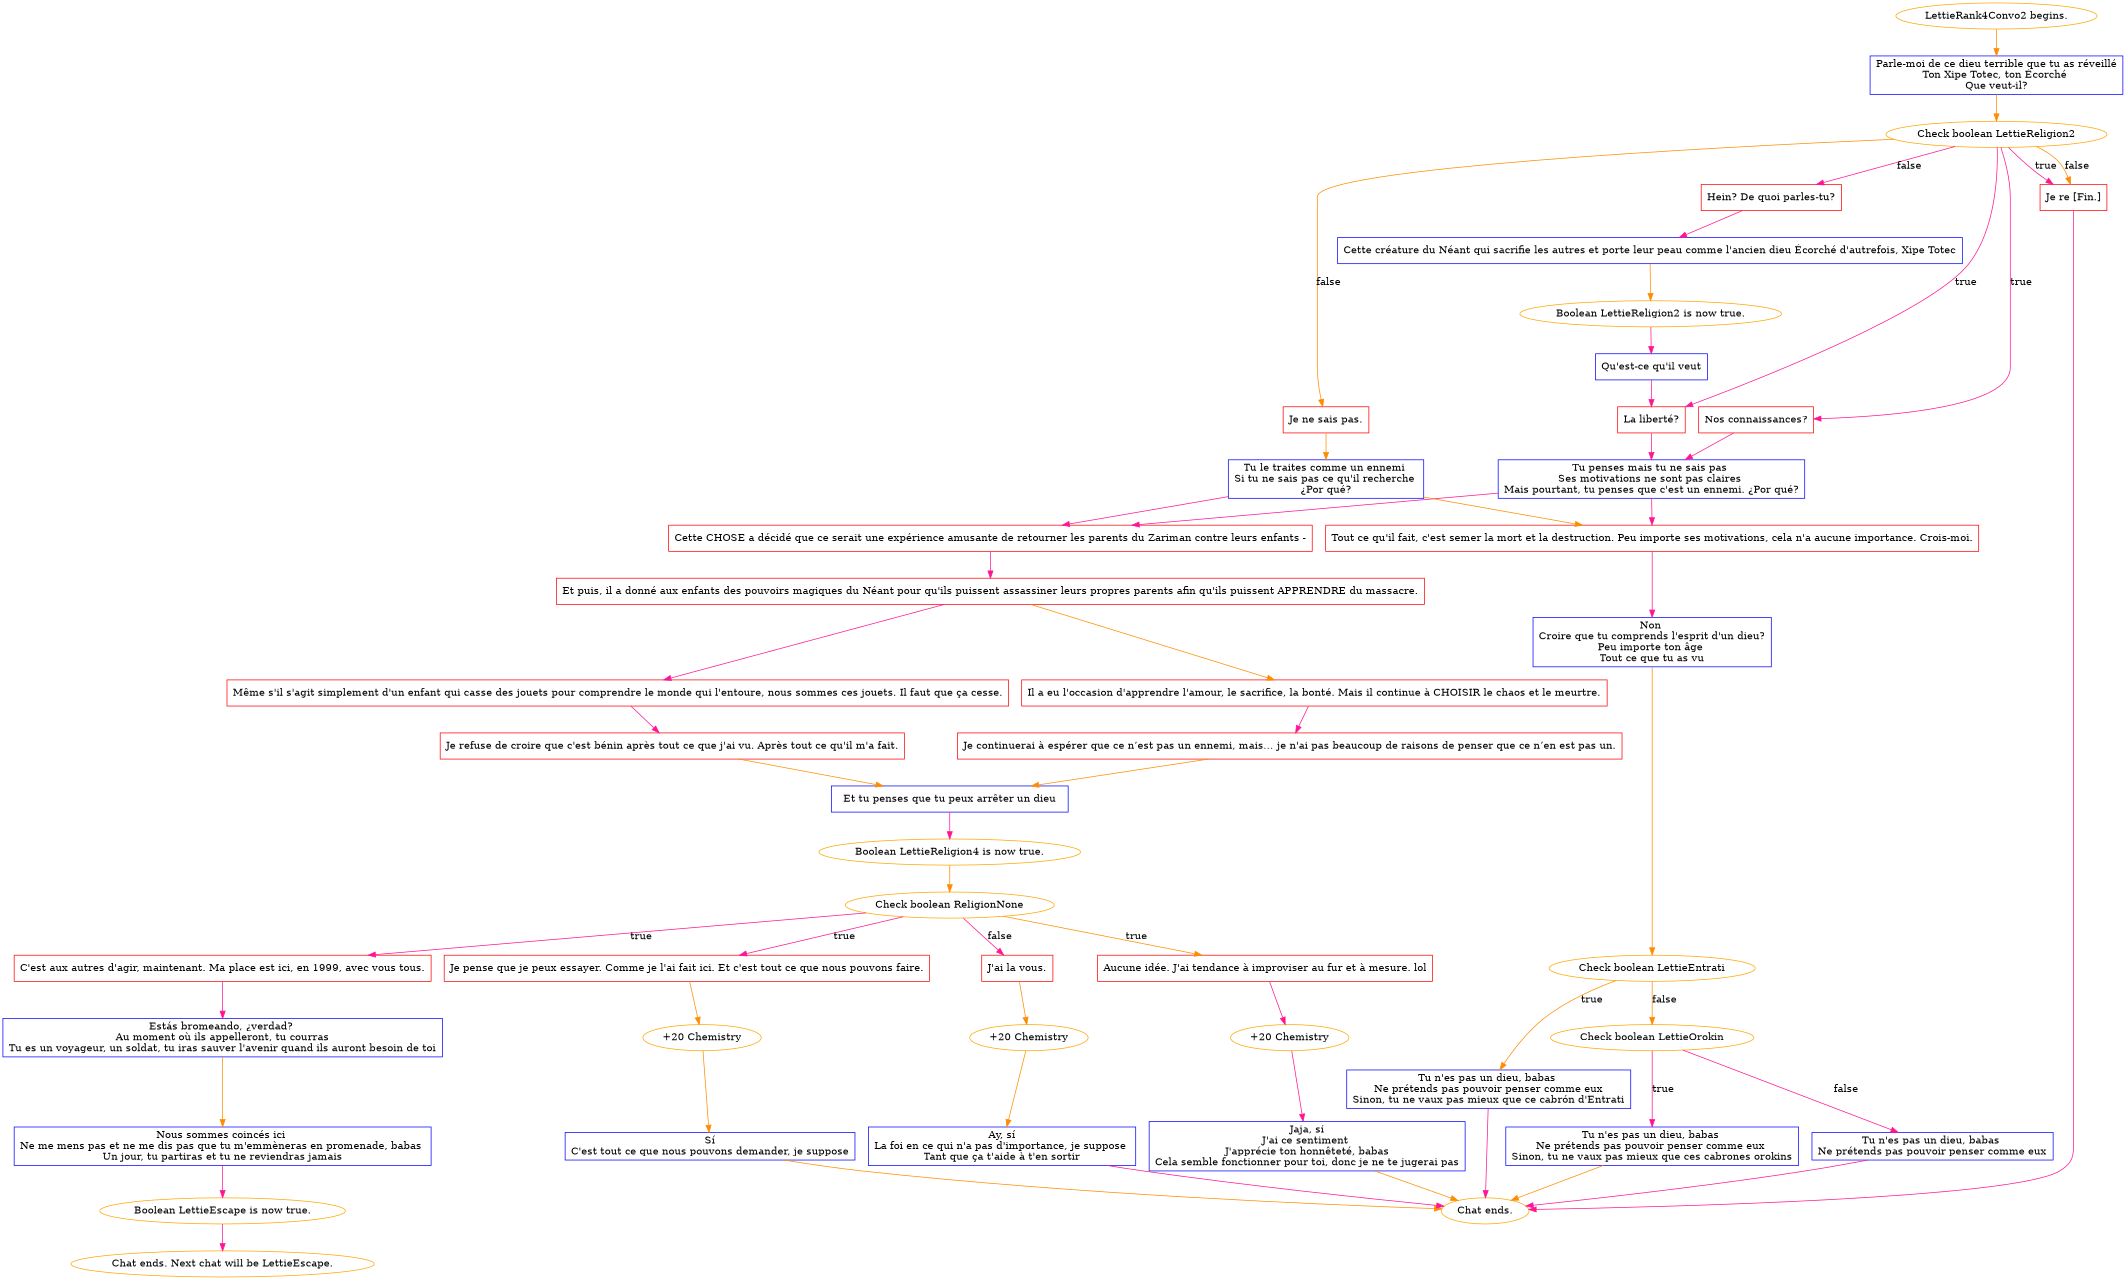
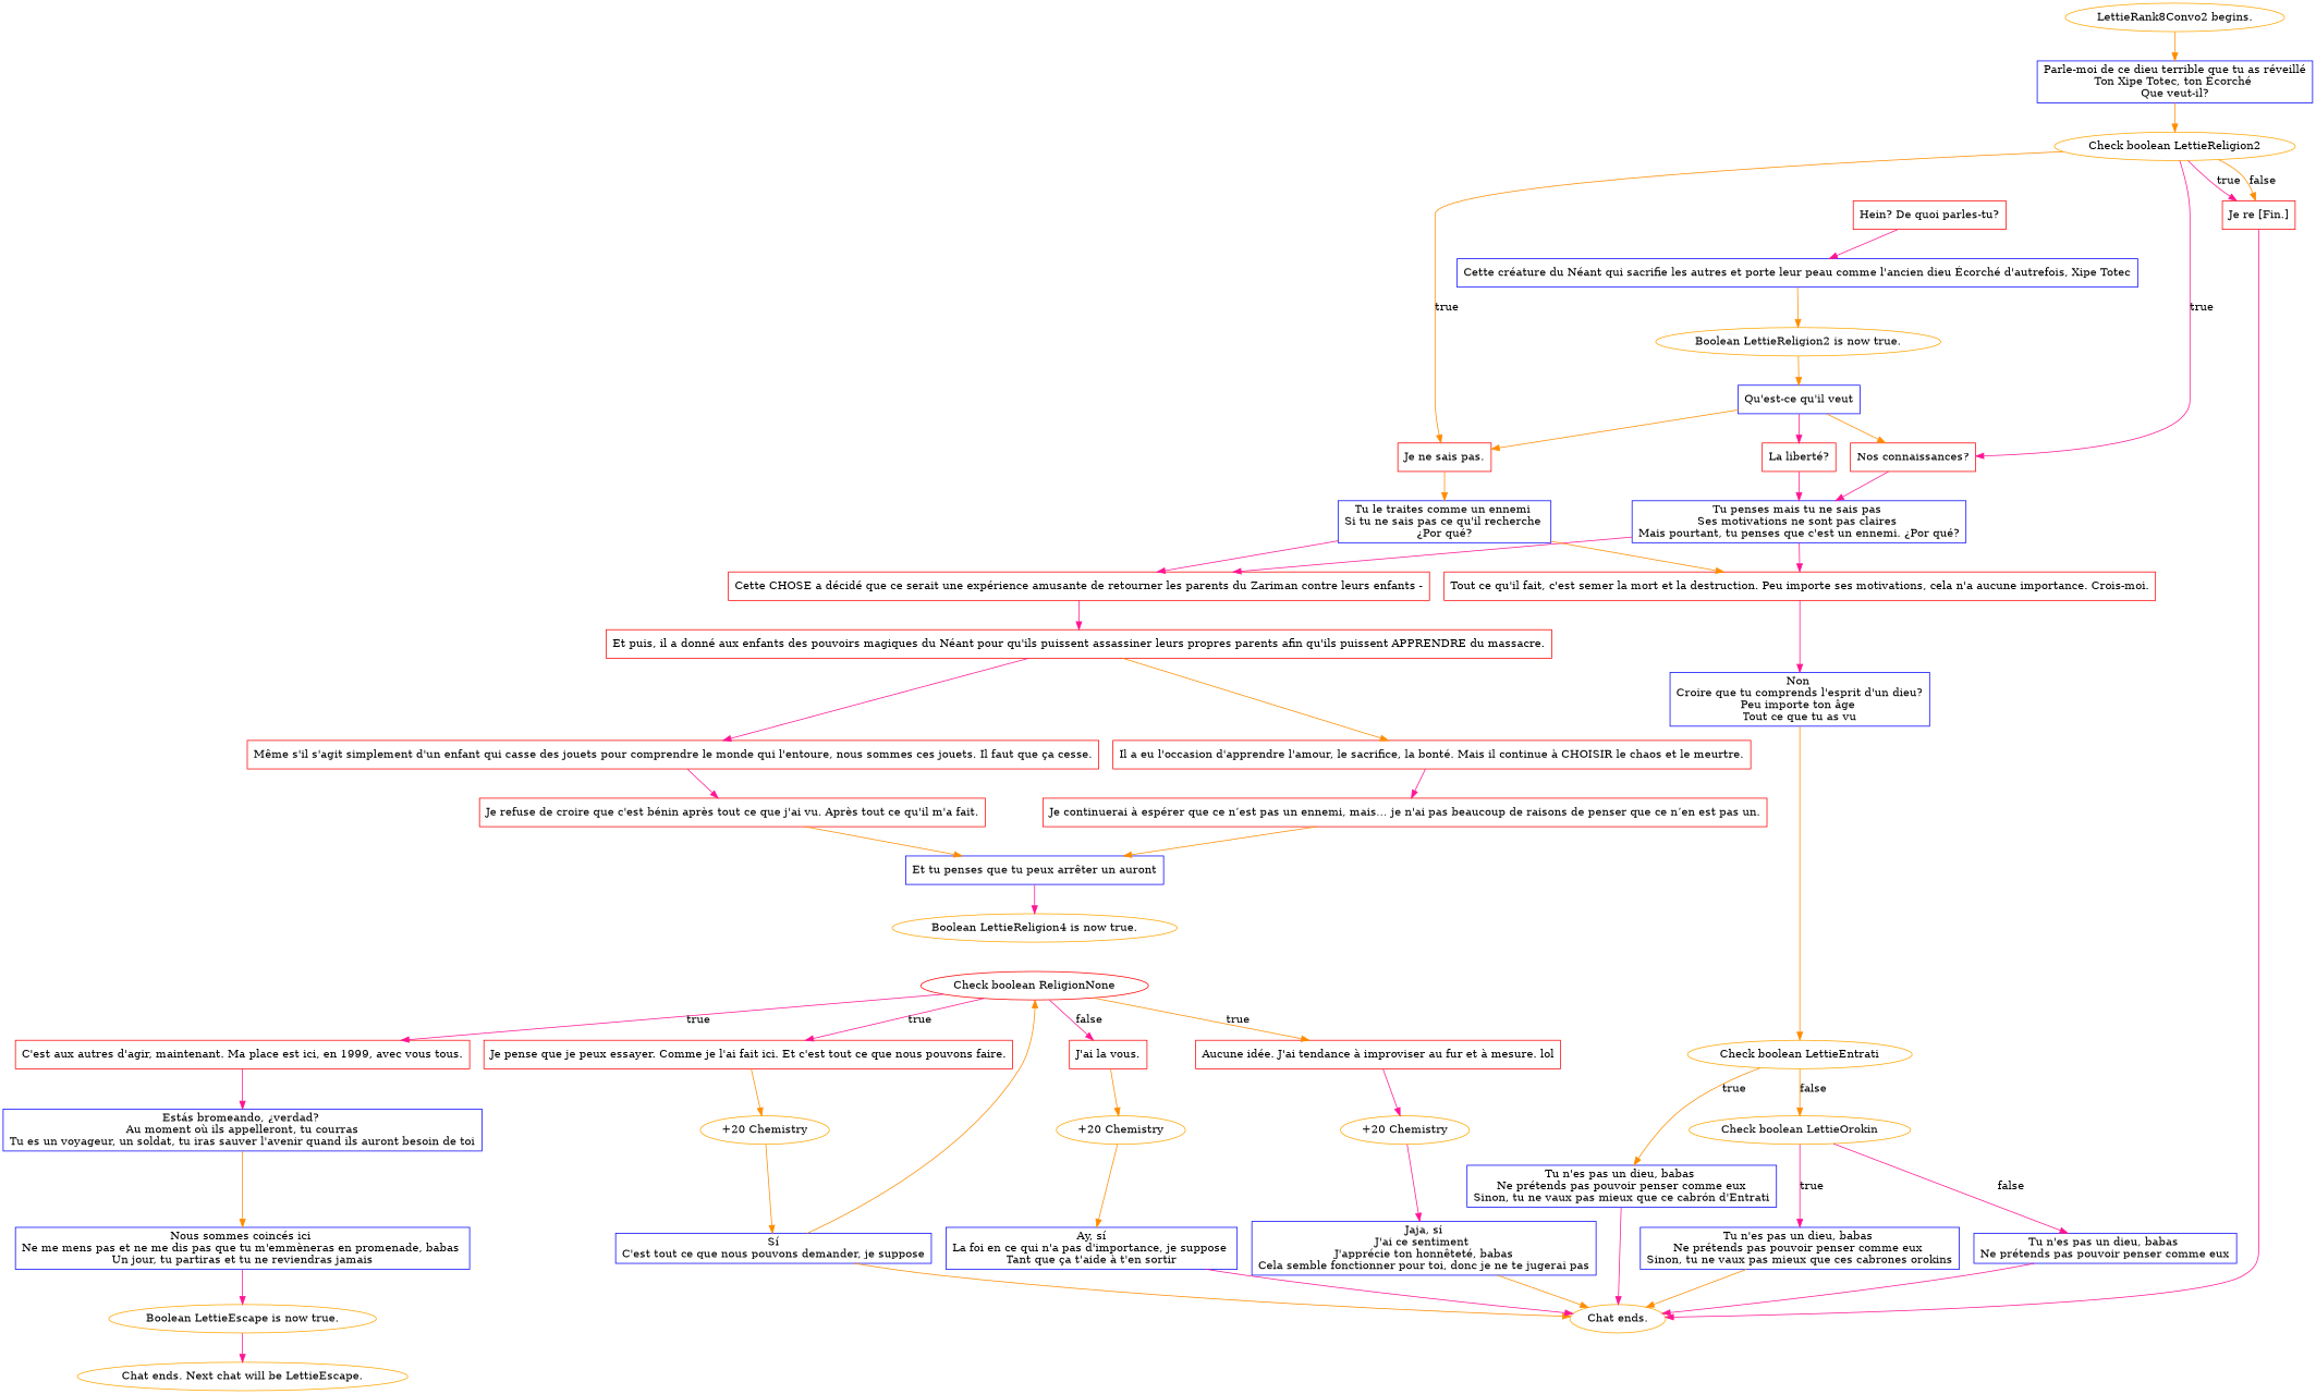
  digraph {
    node [color=red shape=box]
    edge [color=deeppink]
-   "LettieRank4Convo2 begins." [color=orange shape=""]
+   "LettieRank4Convo2 begins." [color=orange label="LettieRank8Convo2 begins." shape=""]
    n2 [color=blue label="Parle-moi de ce dieu terrible que tu as réveillé\nTon Xipe Totec, ton Écorché \nQue veut-il?"]
    n3 [color=orange label="Check boolean LettieReligion2" shape=""]
    n4 [label="La liberté?"]
    n5 [label="Nos connaissances?"]
    n6 [label="Je ne sais pas."]
    n7 [label="Je re [Fin.]"]
    n8 [label="Hein? De quoi parles-tu?"]
    n9 [color=blue label="Tu penses mais tu ne sais pas \nSes motivations ne sont pas claires \nMais pourtant, tu penses que c'est un ennemi. ¿Por qué?"]
    n10 [color=blue label="Tu le traites comme un ennemi \nSi tu ne sais pas ce qu'il recherche \n¿Por qué?"]
    "Chat ends." [color=orange shape=""]
    n12 [color=blue label="Cette créature du Néant qui sacrifie les autres et porte leur peau comme l'ancien dieu Écorché d'autrefois, Xipe Totec"]
    n13 [label="Cette CHOSE a décidé que ce serait une expérience amusante de retourner les parents du Zariman contre leurs enfants -"]
    n14 [label="Tout ce qu'il fait, c'est semer la mort et la destruction. Peu importe ses motivations, cela n'a aucune importance. Crois-moi."]
    n15 [color=orange label="Boolean LettieReligion2 is now true." shape=""]
    n16 [label="Et puis, il a donné aux enfants des pouvoirs magiques du Néant pour qu'ils puissent assassiner leurs propres parents afin qu'ils puissent APPRENDRE du massacre."]
    n17 [color=blue label="Non \nCroire que tu comprends l'esprit d'un dieu?\nPeu importe ton âge \nTout ce que tu as vu"]
    n18 [color=blue label="Qu'est-ce qu'il veut"]
    n19 [label="Il a eu l'occasion d'apprendre l'amour, le sacrifice, la bonté. Mais il continue à CHOISIR le chaos et le meurtre."]
    n20 [label="Même s'il s'agit simplement d'un enfant qui casse des jouets pour comprendre le monde qui l'entoure, nous sommes ces jouets. Il faut que ça cesse."]
    n21 [color=orange label="Check boolean LettieEntrati" shape=""]
    n22 [label="Je continuerai à espérer que ce n’est pas un ennemi, mais… je n'ai pas beaucoup de raisons de penser que ce n’en est pas un."]
    n23 [label="Je refuse de croire que c'est bénin après tout ce que j'ai vu. Après tout ce qu'il m'a fait."]
    n24 [color=blue label="Tu n'es pas un dieu, babas \nNe prétends pas pouvoir penser comme eux\nSinon, tu ne vaux pas mieux que ce cabrón d'Entrati"]
    n25 [color=orange label="Check boolean LettieOrokin" shape=""]
-   n26 [color=blue label="Et tu penses que tu peux arrêter un dieu"]
+   n26 [color=blue label="Et tu penses que tu peux arrêter un auront"]
    n27 [color=blue label="Tu n'es pas un dieu, babas \nNe prétends pas pouvoir penser comme eux \nSinon, tu ne vaux pas mieux que ces cabrones orokins"]
    n28 [color=blue label="Tu n'es pas un dieu, babas \nNe prétends pas pouvoir penser comme eux"]
    n29 [color=orange label="Boolean LettieReligion4 is now true." shape=""]
-   n30 [color=orange label="Check boolean ReligionNone" shape=""]
+   n30 [label="Check boolean ReligionNone" shape=""]
    n31 [label="Aucune idée. J'ai tendance à improviser au fur et à mesure. lol"]
    n32 [label="Je pense que je peux essayer. Comme je l'ai fait ici. Et c'est tout ce que nous pouvons faire."]
    n33 [label="C'est aux autres d'agir, maintenant. Ma place est ici, en 1999, avec vous tous."]
    n34 [label="J'ai la vous."]
    n35 [color=orange label="+20 Chemistry" shape=""]
    n36 [color=orange label="+20 Chemistry" shape=""]
    n37 [color=blue label="Estás bromeando, ¿verdad? \nAu moment où ils appelleront, tu courras\nTu es un voyageur, un soldat, tu iras sauver l'avenir quand ils auront besoin de toi"]
    n38 [color=orange label="+20 Chemistry" shape=""]
    n39 [color=blue label="Jaja, sí\nJ'ai ce sentiment \nJ'apprécie ton honnêteté, babas\nCela semble fonctionner pour toi, donc je ne te jugerai pas"]
    n40 [color=blue label="Sí\nC'est tout ce que nous pouvons demander, je suppose"]
    n41 [color=blue label="Nous sommes coincés ici \nNe me mens pas et ne me dis pas que tu m'emmèneras en promenade, babas \nUn jour, tu partiras et tu ne reviendras jamais"]
    n42 [color=blue label="Ay, sí\nLa foi en ce qui n'a pas d'importance, je suppose \nTant que ça t'aide à t'en sortir"]
    n43 [color=orange label="Boolean LettieEscape is now true." shape=""]
    "Chat ends. Next chat will be LettieEscape." [color=orange shape=""]
    "LettieRank4Convo2 begins." -> n2 [color=darkorange]
    n2 -> n3 [color=darkorange]
-   n3 -> n4 [label=true]
    n3 -> n5 [label=true]
-   n3 -> n6 [color=darkorange label=false]
+   n3 -> n6 [color=darkorange label=true]
    n3 -> n7 [label=true]
    n3 -> n7 [color=darkorange label=false]
-   n3 -> n8 [label=false]
    n4 -> n9
    n5 -> n9
    n6 -> n10 [color=darkorange]
    n7 -> "Chat ends."
    n8 -> n12
    n9 -> n13
    n9 -> n14
    n10 -> n13
    n10 -> n14 [color=darkorange]
    n12 -> n15 [color=darkorange]
    n13 -> n16
    n14 -> n17
-   n15 -> n18
+   n15 -> n18 [color=darkorange]
    n16 -> n19 [color=darkorange]
    n16 -> n20
    n17 -> n21 [color=darkorange]
    n18 -> n4
+   n18 -> n5 [color=darkorange]
+   n18 -> n6 [color=darkorange]
    n19 -> n22
    n20 -> n23
    n21 -> n24 [color=darkorange label=true]
    n21 -> n25 [color=darkorange label=false]
    n22 -> n26 [color=darkorange]
    n23 -> n26 [color=darkorange]
    n24 -> "Chat ends."
    n25 -> n27 [label=true]
    n25 -> n28 [label=false]
    n26 -> n29
    n27 -> "Chat ends." [color=darkorange]
    n28 -> "Chat ends."
-   n29 -> n30 [color=darkorange]
+   n40 -> n30 [color=darkorange]
    n30 -> n31 [color=darkorange label=true]
    n30 -> n32 [label=true]
    n30 -> n33 [label=true]
    n30 -> n34 [label=false]
    n31 -> n35
    n32 -> n36 [color=darkorange]
    n33 -> n37
    n34 -> n38 [color=darkorange]
    n35 -> n39
    n36 -> n40 [color=darkorange]
    n37 -> n41 [color=darkorange]
    n38 -> n42 [color=darkorange]
    n39 -> "Chat ends." [color=darkorange]
    n40 -> "Chat ends." [color=darkorange]
    n41 -> n43
    n42 -> "Chat ends."
    n43 -> "Chat ends. Next chat will be LettieEscape."
  }
